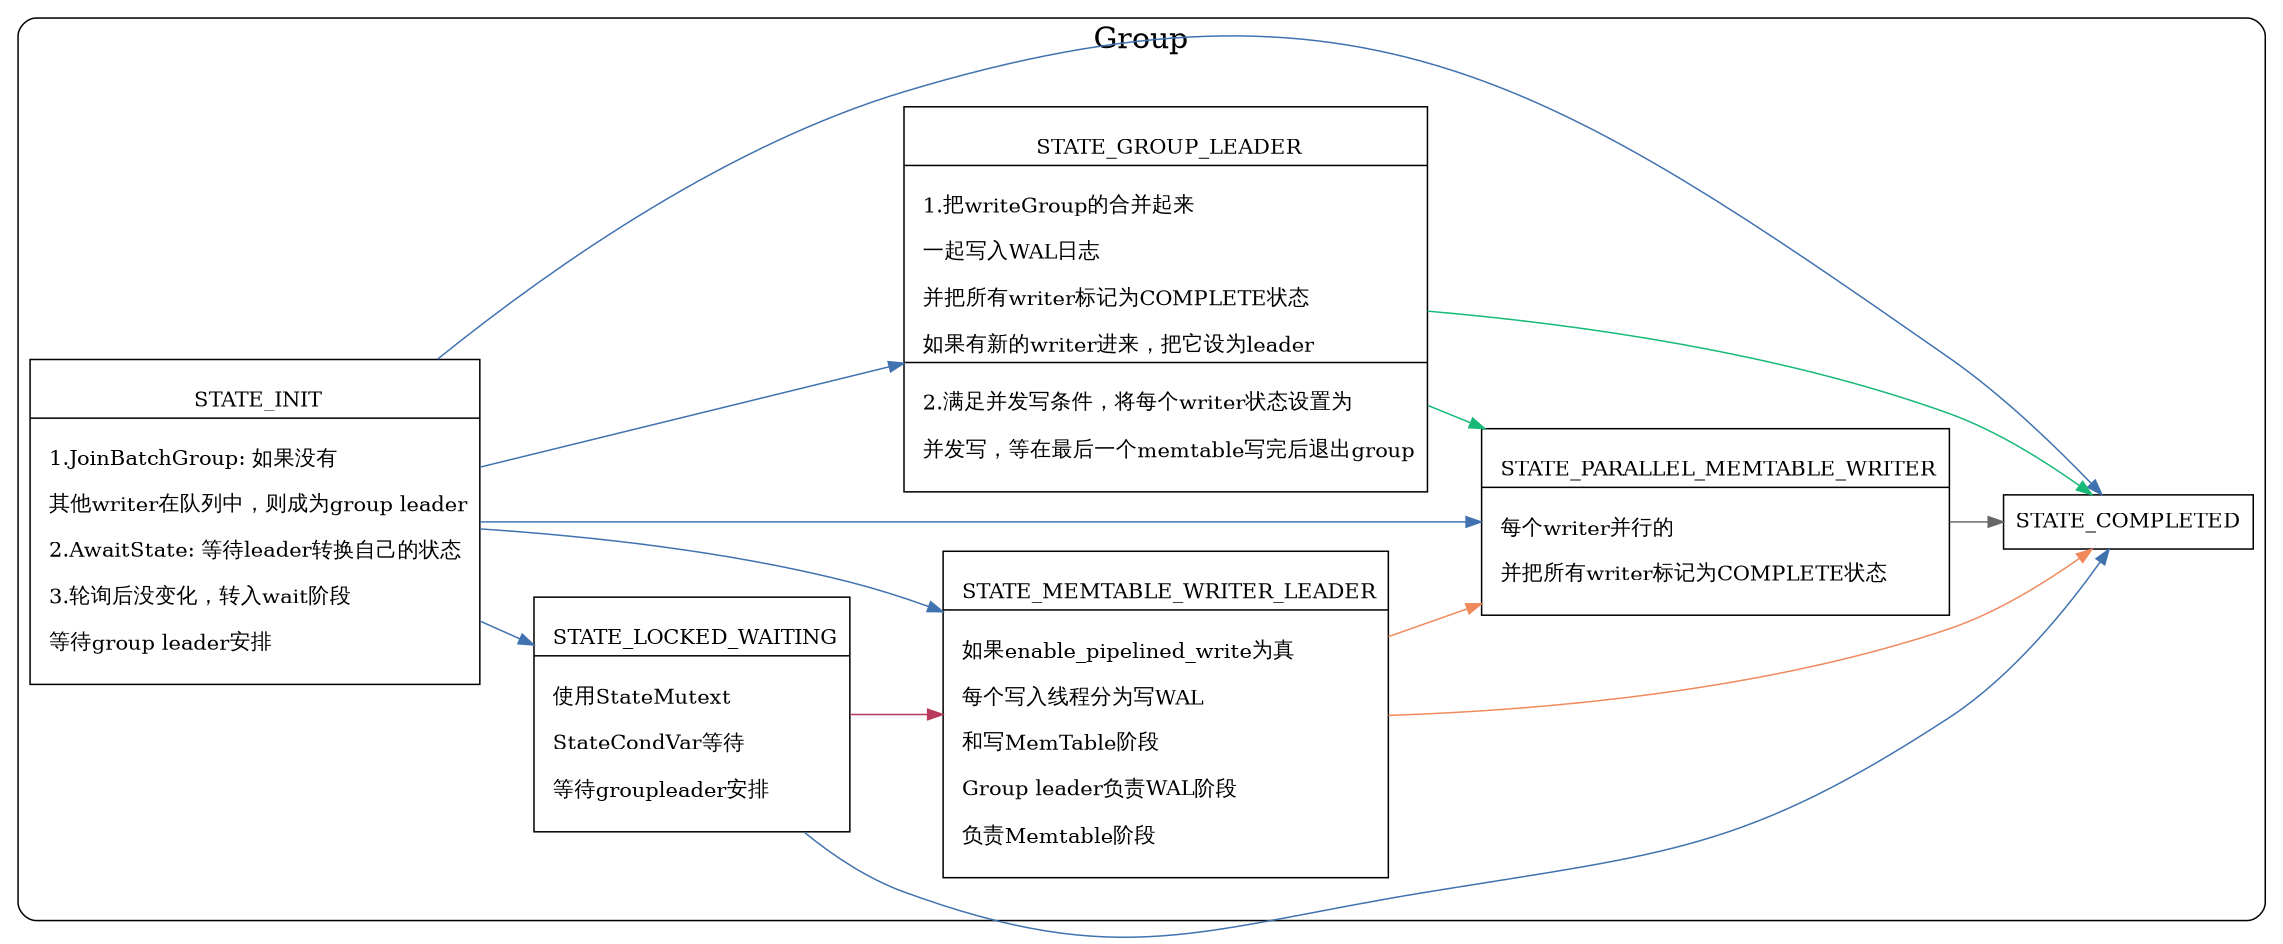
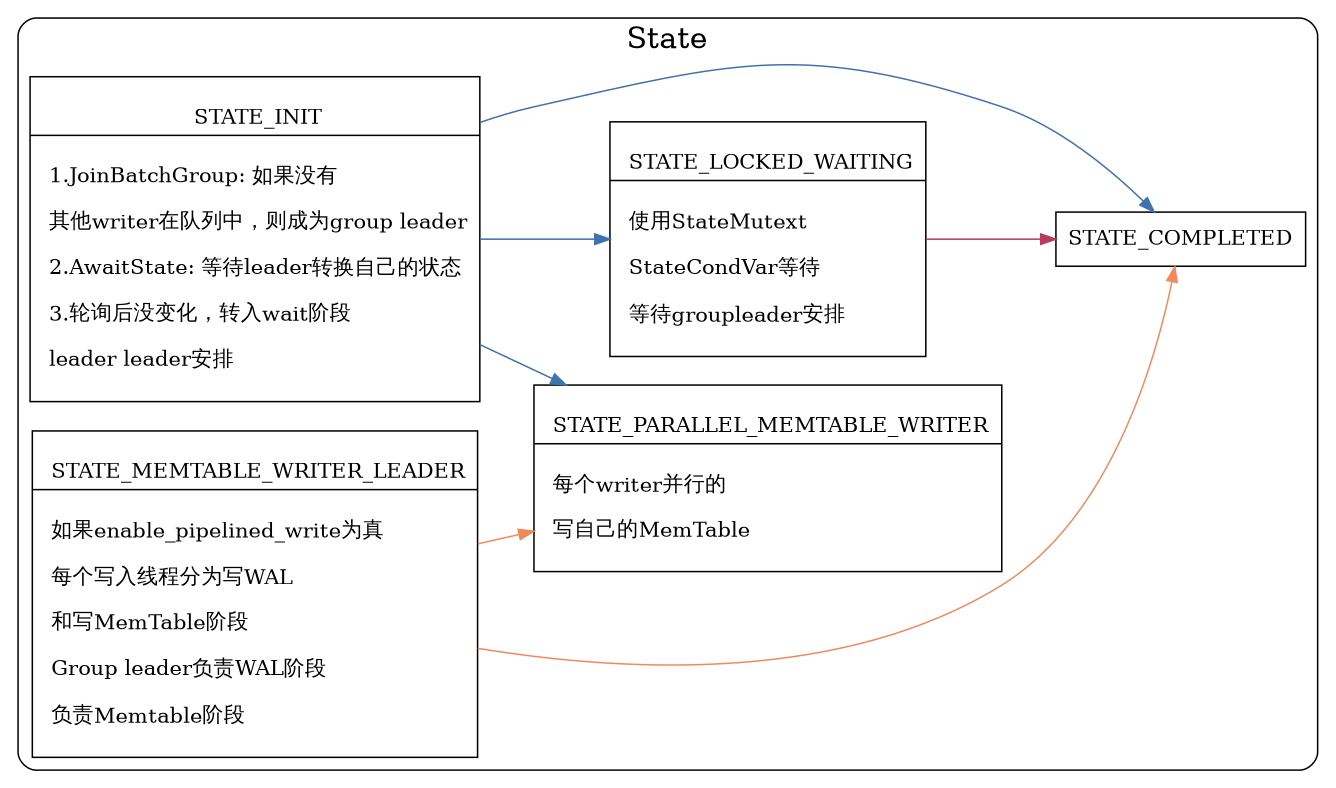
  digraph {
    newrank=true
    rankdir=LR
    node [shape=record]
    edge [color="#3f72af" weight=5]
-   n1 [label="{{\n        STATE_INIT|\n        1.JoinBatchGroup: 如果没有\l \n        其他writer在队列中，则成为group leader\l\n        2.AwaitState: 等待leader转换自己的状态\l\n        3.轮询后没变化，转入wait阶段\l \n        等待group leader安排\l\n      }}"]
+   n1 [label="{{\n        STATE_INIT|\n        1.JoinBatchGroup: 如果没有\l \n        其他writer在队列中，则成为group leader\l\n        2.AwaitState: 等待leader转换自己的状态\l\n        3.轮询后没变化，转入wait阶段\l \n        leader leader安排\l\n      }}"]
    n2 [label="{{\n        STATE_LOCKED_WAITING|\n        使用StateMutext\l\n        StateCondVar等待\l\n        等待groupleader安排\l\n      }}"]
    n3 [label="{{\n        STATE_MEMTABLE_WRITER_LEADER|\n        如果enable_pipelined_write为真\l\n        每个写入线程分为写WAL\l \n        和写MemTable阶段\l\n        Group leader负责WAL阶段\l\n        负责Memtable阶段\l\n      }}"]
-   n4 [label="{{\n        STATE_PARALLEL_MEMTABLE_WRITER|\n        每个writer并行的\l \n        并把所有writer标记为COMPLETE状态\l\n      }}"]
-   n5 [label="{{\n        STATE_GROUP_LEADER|\n        1.把writeGroup的合并起来\l \n        一起写入WAL日志\l\n        并把所有writer标记为COMPLETE状态\l\n        如果有新的writer进来，把它设为leader\l|\n        2.满足并发写条件，将每个writer状态设置为\l\n        并发写，等在最后一个memtable写完后退出group\l\n      }}"]
+   n4 [label="{{\n        STATE_PARALLEL_MEMTABLE_WRITER|\n        每个writer并行的\l \n        写自己的MemTable\l\n      }}"]
    STATE_COMPLETED [shape=box]
    subgraph cluster_1 {
      fontsize=20
-     label=Group
+     label=State
      style=rounded
      n1
      n2
      n3
      n4
-     n5
      STATE_COMPLETED
    }
    n1 -> n2
-   n1 -> n3
    n1 -> n4
-   n1 -> n5
    n1 -> STATE_COMPLETED
-   n2 -> n3 [color="#b83b5e"]
-   n2 -> STATE_COMPLETED
+   n2 -> STATE_COMPLETED [color="#b83b5e"]
    n3 -> n4 [color="#f08a5d"]
    n3 -> STATE_COMPLETED [color="#f08a5d"]
-   n4 -> STATE_COMPLETED [color=gray40]
-   n5 -> n4 [color="#17b978"]
-   n5 -> STATE_COMPLETED [color="#17b978"]
  }
